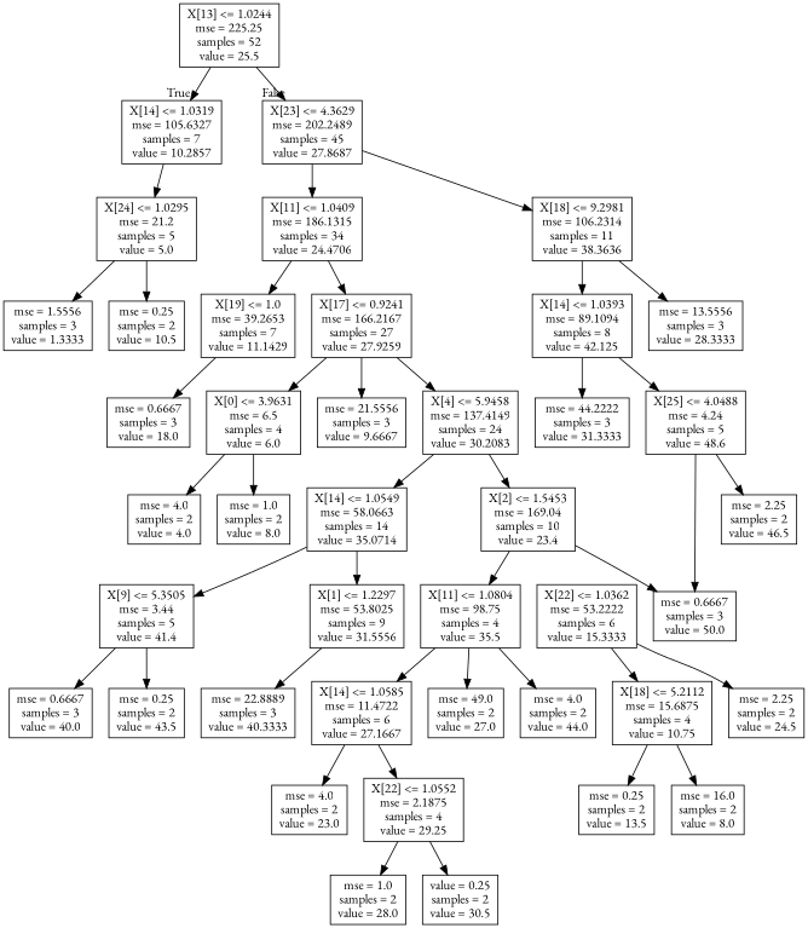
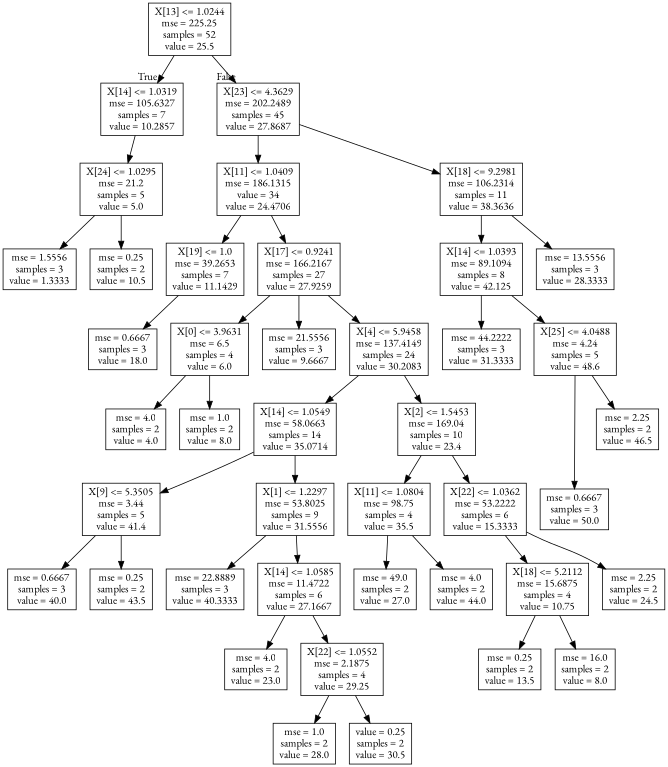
  digraph {
    fontname="EB Garamond"
    node [fontname="EB Garamond" shape=box]
    edge [fontname="EB Garamond"]
    n1 [label="X[13] <= 1.0244\nmse = 225.25\nsamples = 52\nvalue = 25.5"]
    n2 [label="X[14] <= 1.0319\nmse = 105.6327\nsamples = 7\nvalue = 10.2857"]
    n3 [label="X[23] <= 4.3629\nmse = 202.2489\nsamples = 45\nvalue = 27.8687"]
    n4 [label="X[24] <= 1.0295\nmse = 21.2\nsamples = 5\nvalue = 5.0"]
-   n5 [label="X[11] <= 1.0409\nmse = 186.1315\nsamples = 34\nvalue = 24.4706"]
+   n5 [label="X[11] <= 1.0409\nmse = 186.1315\nvalue = 34\nvalue = 24.4706"]
    n6 [label="X[18] <= 9.2981\nmse = 106.2314\nsamples = 11\nvalue = 38.3636"]
    n7 [label="mse = 1.5556\nsamples = 3\nvalue = 1.3333"]
    n8 [label="mse = 0.25\nsamples = 2\nvalue = 10.5"]
    n9 [label="X[19] <= 1.0\nmse = 39.2653\nsamples = 7\nvalue = 11.1429"]
    n10 [label="X[17] <= 0.9241\nmse = 166.2167\nsamples = 27\nvalue = 27.9259"]
    n11 [label="X[14] <= 1.0393\nmse = 89.1094\nsamples = 8\nvalue = 42.125"]
    n12 [label="mse = 13.5556\nsamples = 3\nvalue = 28.3333"]
    n13 [label="mse = 0.6667\nsamples = 3\nvalue = 18.0"]
    n14 [label="X[0] <= 3.9631\nmse = 6.5\nsamples = 4\nvalue = 6.0"]
    n15 [label="mse = 21.5556\nsamples = 3\nvalue = 9.6667"]
    n16 [label="X[4] <= 5.9458\nmse = 137.4149\nsamples = 24\nvalue = 30.2083"]
    n17 [label="mse = 4.0\nsamples = 2\nvalue = 4.0"]
    n18 [label="mse = 1.0\nsamples = 2\nvalue = 8.0"]
    n19 [label="X[14] <= 1.0549\nmse = 58.0663\nsamples = 14\nvalue = 35.0714"]
    n20 [label="X[2] <= 1.5453\nmse = 169.04\nsamples = 10\nvalue = 23.4"]
    n21 [label="X[9] <= 5.3505\nmse = 3.44\nsamples = 5\nvalue = 41.4"]
    n22 [label="X[1] <= 1.2297\nmse = 53.8025\nsamples = 9\nvalue = 31.5556"]
    n23 [label="X[11] <= 1.0804\nmse = 98.75\nsamples = 4\nvalue = 35.5"]
    n24 [label="X[22] <= 1.0362\nmse = 53.2222\nsamples = 6\nvalue = 15.3333"]
    n25 [label="mse = 0.6667\nsamples = 3\nvalue = 40.0"]
    n26 [label="mse = 0.25\nsamples = 2\nvalue = 43.5"]
    n27 [label="mse = 22.8889\nsamples = 3\nvalue = 40.3333"]
    n28 [label="X[14] <= 1.0585\nmse = 11.4722\nsamples = 6\nvalue = 27.1667"]
    n29 [label="mse = 4.0\nsamples = 2\nvalue = 23.0"]
    n30 [label="X[22] <= 1.0552\nmse = 2.1875\nsamples = 4\nvalue = 29.25"]
    n31 [label="mse = 1.0\nsamples = 2\nvalue = 28.0"]
    n32 [label="value = 0.25\nsamples = 2\nvalue = 30.5"]
    n33 [label="mse = 49.0\nsamples = 2\nvalue = 27.0"]
    n34 [label="mse = 4.0\nsamples = 2\nvalue = 44.0"]
    n35 [label="X[18] <= 5.2112\nmse = 15.6875\nsamples = 4\nvalue = 10.75"]
    n36 [label="mse = 2.25\nsamples = 2\nvalue = 24.5"]
    n37 [label="mse = 0.25\nsamples = 2\nvalue = 13.5"]
    n38 [label="mse = 16.0\nsamples = 2\nvalue = 8.0"]
    n39 [label="mse = 44.2222\nsamples = 3\nvalue = 31.3333"]
    n40 [label="X[25] <= 4.0488\nmse = 4.24\nsamples = 5\nvalue = 48.6"]
    n41 [label="mse = 0.6667\nsamples = 3\nvalue = 50.0"]
    n42 [label="mse = 2.25\nsamples = 2\nvalue = 46.5"]
    n1 -> n2 [headlabel=True labelangle=45 labeldistance=2.5]
    n1 -> n3 [headlabel=False labelangle=-45 labeldistance=2.5]
    n2 -> n4
    n3 -> n5
    n3 -> n6
    n4 -> n7
    n4 -> n8
    n5 -> n9
    n5 -> n10
    n6 -> n11
    n6 -> n12
    n9 -> n13
    n10 -> n14
    n10 -> n15
    n10 -> n16
    n11 -> n39
    n11 -> n40
    n14 -> n17
    n14 -> n18
    n16 -> n19
    n16 -> n20
    n19 -> n21
    n19 -> n22
    n20 -> n23
-   n20 -> n41
+   n20 -> n24
    n21 -> n25
    n21 -> n26
    n22 -> n27
-   n23 -> n28
+   n22 -> n28
    n23 -> n33
    n23 -> n34
    n24 -> n35
    n24 -> n36
    n28 -> n29
    n28 -> n30
    n30 -> n31
    n30 -> n32
    n35 -> n37
    n35 -> n38
    n40 -> n41
    n40 -> n42
  }
